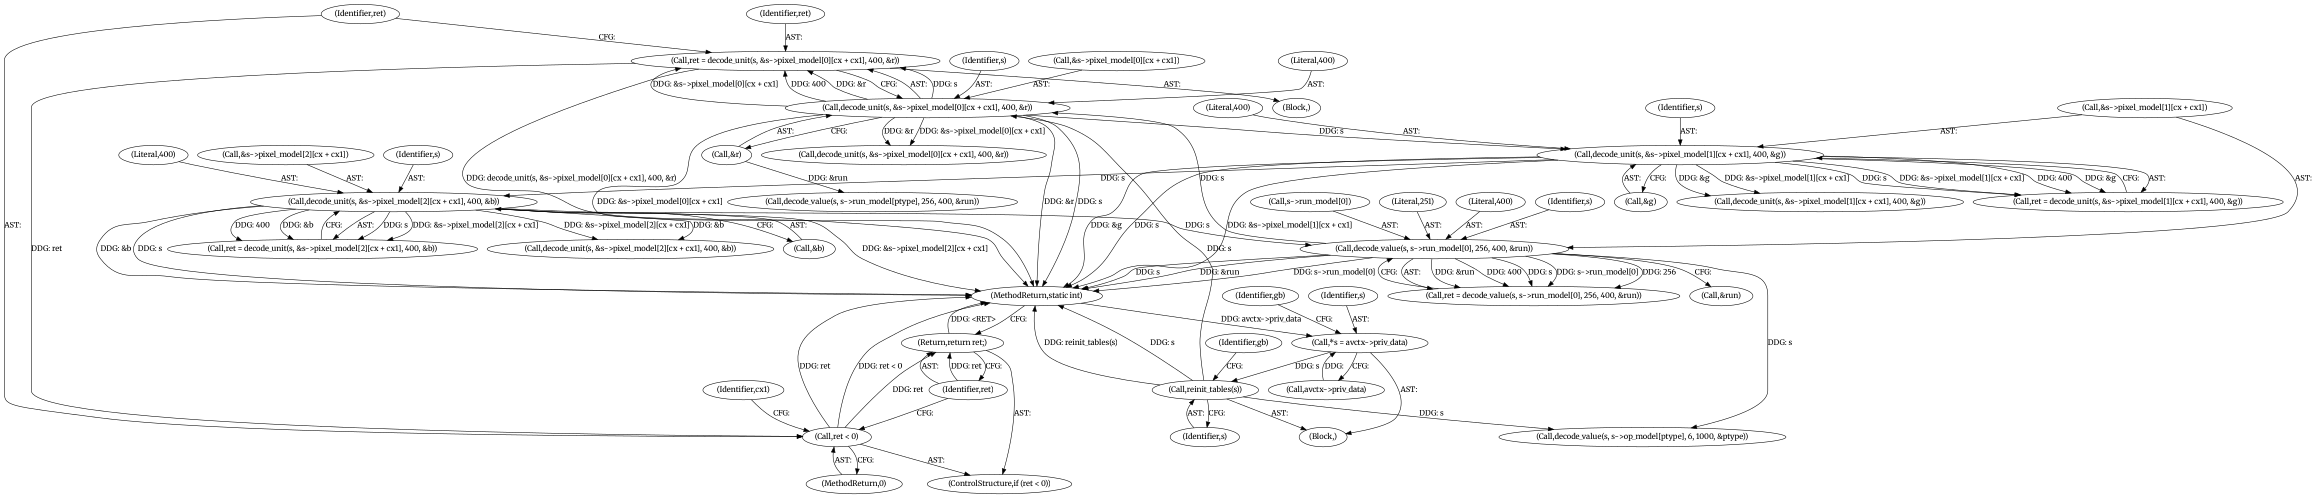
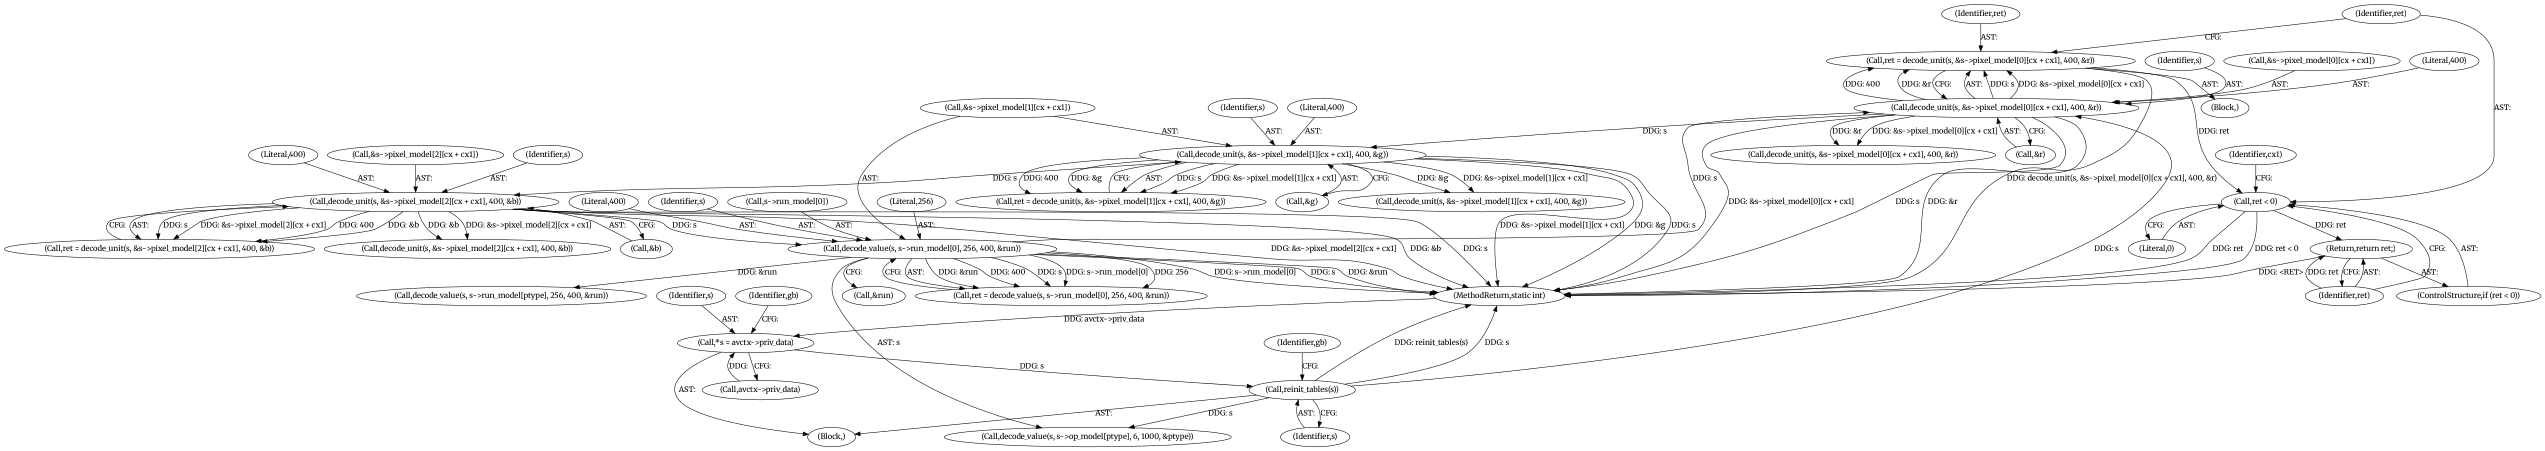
  digraph {
    fontname=Merriweather
    node [fontname=Merriweather]
    edge [fontname=Merriweather]
    n1 [label="(Call,ret = decode_unit(s, &s->pixel_model[0][cx + cx1], 400, &r))"]
    n2 [label="(Call,decode_unit(s, &s->pixel_model[0][cx + cx1], 400, &r))"]
    n3 [label="(Call,ret < 0)"]
    n4 [label="(Block,)"]
    n5 [label="(MethodReturn,static int)"]
    n6 [label="(Call,decode_unit(s, &s->pixel_model[1][cx + cx1], 400, &g))"]
    n7 [label="(Call,decode_unit(s, &s->pixel_model[0][cx + cx1], 400, &r))"]
    n8 [label="(Call,&r)"]
    n9 [label="(Return,return ret;)"]
-   n10 [label="(MethodReturn,0)"]
+   n10 [label="(Literal,0)"]
    n11 [label="(ControlStructure,if (ret < 0))"]
    n12 [label="(Call,*s = avctx->priv_data)"]
    n13 [label="(Call,decode_unit(s, &s->pixel_model[2][cx + cx1], 400, &b))"]
    n14 [label="(Call,ret = decode_unit(s, &s->pixel_model[1][cx + cx1], 400, &g))"]
    n15 [label="(Call,&g)"]
    n16 [label="(Call,decode_unit(s, &s->pixel_model[1][cx + cx1], 400, &g))"]
    n17 [label="(Call,decode_value(s, s->run_model[0], 256, 400, &run))"]
    n18 [label="(Call,decode_value(s, s->op_model[ptype], 6, 1000, &ptype))"]
    n19 [label="(Call,&run)"]
    n20 [label="(Call,ret = decode_value(s, s->run_model[0], 256, 400, &run))"]
    n21 [label="(Call,decode_value(s, s->run_model[ptype], 256, 400, &run))"]
    n22 [label="(Call,ret = decode_unit(s, &s->pixel_model[2][cx + cx1], 400, &b))"]
    n23 [label="(Call,decode_unit(s, &s->pixel_model[2][cx + cx1], 400, &b))"]
    n24 [label="(Call,&b)"]
    n25 [label="(Call,reinit_tables(s))"]
    n26 [label="(Identifier,s)"]
    n27 [label="(Block,)"]
    n28 [label="(Call,avctx->priv_data)"]
    n29 [label="(Identifier,ret)"]
    n30 [label="(Identifier,s)"]
    n31 [label="(Literal,400)"]
    n32 [label="(Call,s->run_model[0])"]
    n33 [label="(Call,&s->pixel_model[1][cx + cx1])"]
    n34 [label="(Literal,400)"]
    n35 [label="(Identifier,ret)"]
    n36 [label="(Identifier,gb)"]
-   n37 [label="(Literal,251)"]
+   n37 [label="(Literal,256)"]
    n38 [label="(Call,&s->pixel_model[0][cx + cx1])"]
    n39 [label="(Call,&s->pixel_model[2][cx + cx1])"]
    n40 [label="(Identifier,ret)"]
    n41 [label="(Literal,400)"]
    n42 [label="(Literal,400)"]
    n43 [label="(Identifier,s)"]
    n44 [label="(Identifier,s)"]
    n45 [label="(Identifier,s)"]
    n46 [label="(Identifier,cx1)"]
    n47 [label="(Identifier,s)"]
    n48 [label="(Identifier,gb)"]
    n1 -> n2 [label="CFG: "]
    n1 -> n3 [label="DDG: ret"]
    n1 -> n4 [label="AST: "]
    n1 -> n5 [label="DDG: decode_unit(s, &s->pixel_model[0][cx + cx1], 400, &r)"]
    n2 -> n1 [label="AST: "]
    n2 -> n1 [label="DDG: s"]
    n2 -> n1 [label="DDG: &s->pixel_model[0][cx + cx1]"]
    n2 -> n1 [label="DDG: 400"]
    n2 -> n1 [label="DDG: &r"]
    n2 -> n5 [label="DDG: &r"]
    n2 -> n5 [label="DDG: &s->pixel_model[0][cx + cx1]"]
    n2 -> n5 [label="DDG: s"]
    n2 -> n6 [label="DDG: s"]
    n2 -> n7 [label="DDG: &s->pixel_model[0][cx + cx1]"]
    n2 -> n7 [label="DDG: &r"]
    n2 -> n8 [label="CFG: "]
    n3 -> n5 [label="DDG: ret"]
    n3 -> n5 [label="DDG: ret < 0"]
    n3 -> n9 [label="DDG: ret"]
    n3 -> n10 [label="CFG: "]
-   n3 -> n11 [label="AST: "]
-   n5 -> n9 [label="CFG: "]
+   n11 -> n3 [label="AST: "]
    n5 -> n12 [label="DDG: avctx->priv_data"]
    n6 -> n5 [label="DDG: &s->pixel_model[1][cx + cx1]"]
    n6 -> n5 [label="DDG: &g"]
    n6 -> n5 [label="DDG: s"]
    n6 -> n13 [label="DDG: s"]
    n6 -> n14 [label="AST: "]
    n6 -> n14 [label="DDG: s"]
    n6 -> n14 [label="DDG: &s->pixel_model[1][cx + cx1]"]
    n6 -> n14 [label="DDG: 400"]
    n6 -> n14 [label="DDG: &g"]
    n6 -> n15 [label="CFG: "]
    n6 -> n16 [label="DDG: &s->pixel_model[1][cx + cx1]"]
    n6 -> n16 [label="DDG: &g"]
    n8 -> n2 [label="AST: "]
    n9 -> n5 [label="DDG: <RET>"]
    n9 -> n11 [label="AST: "]
    n9 -> n29 [label="CFG: "]
    n10 -> n3 [label="AST: "]
    n12 -> n25 [label="DDG: s"]
    n12 -> n27 [label="AST: "]
    n12 -> n28 [label="CFG: "]
    n13 -> n5 [label="DDG: s"]
    n13 -> n5 [label="DDG: &s->pixel_model[2][cx + cx1]"]
    n13 -> n5 [label="DDG: &b"]
    n13 -> n17 [label="DDG: s"]
    n13 -> n22 [label="AST: "]
    n13 -> n22 [label="DDG: s"]
    n13 -> n22 [label="DDG: &s->pixel_model[2][cx + cx1]"]
    n13 -> n22 [label="DDG: 400"]
    n13 -> n22 [label="DDG: &b"]
    n13 -> n23 [label="DDG: &s->pixel_model[2][cx + cx1]"]
    n13 -> n23 [label="DDG: &b"]
    n13 -> n24 [label="CFG: "]
    n14 -> n6 [label="CFG: "]
    n15 -> n6 [label="AST: "]
    n17 -> n2 [label="DDG: s"]
    n17 -> n5 [label="DDG: s"]
    n17 -> n5 [label="DDG: &run"]
    n17 -> n5 [label="DDG: s->run_model[0]"]
-   n17 -> n18 [label="DDG: s"]
+   n17 -> n18 [label="AST: s"]
    n17 -> n19 [label="CFG: "]
    n17 -> n20 [label="AST: "]
    n17 -> n20 [label="DDG: &run"]
    n17 -> n20 [label="DDG: 400"]
    n17 -> n20 [label="DDG: s"]
    n17 -> n20 [label="DDG: s->run_model[0]"]
    n17 -> n20 [label="DDG: 256"]
-   n8 -> n21 [label="DDG: &run"]
+   n17 -> n21 [label="DDG: &run"]
    n20 -> n17 [label="CFG: "]
    n22 -> n13 [label="CFG: "]
    n24 -> n13 [label="AST: "]
    n25 -> n2 [label="DDG: s"]
    n25 -> n5 [label="DDG: reinit_tables(s)"]
    n25 -> n5 [label="DDG: s"]
    n25 -> n18 [label="DDG: s"]
    n25 -> n26 [label="CFG: "]
    n25 -> n27 [label="AST: "]
    n26 -> n25 [label="AST: "]
    n28 -> n12 [label="DDG: "]
    n29 -> n3 [label="CFG: "]
    n29 -> n9 [label="AST: "]
    n29 -> n9 [label="DDG: ret"]
    n30 -> n2 [label="AST: "]
    n31 -> n6 [label="AST: "]
    n32 -> n17 [label="AST: "]
    n33 -> n6 [label="AST: "]
    n33 -> n17 [label="AST: "]
    n34 -> n13 [label="AST: "]
    n35 -> n1 [label="CFG: "]
    n35 -> n3 [label="AST: "]
    n36 -> n12 [label="CFG: "]
    n37 -> n17 [label="AST: "]
    n38 -> n2 [label="AST: "]
    n39 -> n13 [label="AST: "]
    n40 -> n1 [label="AST: "]
    n41 -> n17 [label="AST: "]
    n42 -> n2 [label="AST: "]
    n43 -> n17 [label="AST: "]
    n44 -> n6 [label="AST: "]
    n45 -> n13 [label="AST: "]
    n46 -> n3 [label="CFG: "]
    n47 -> n12 [label="AST: "]
    n48 -> n25 [label="CFG: "]
  }
